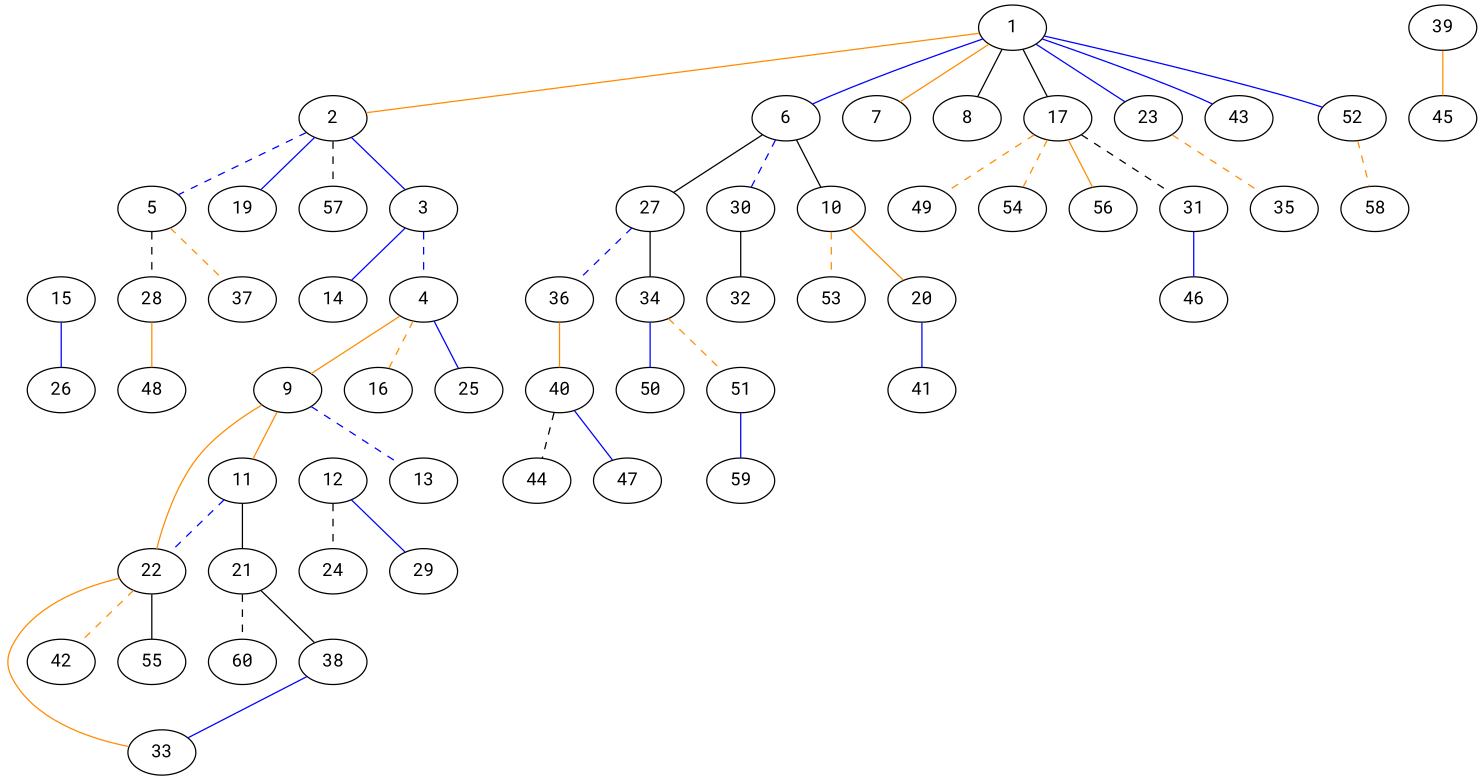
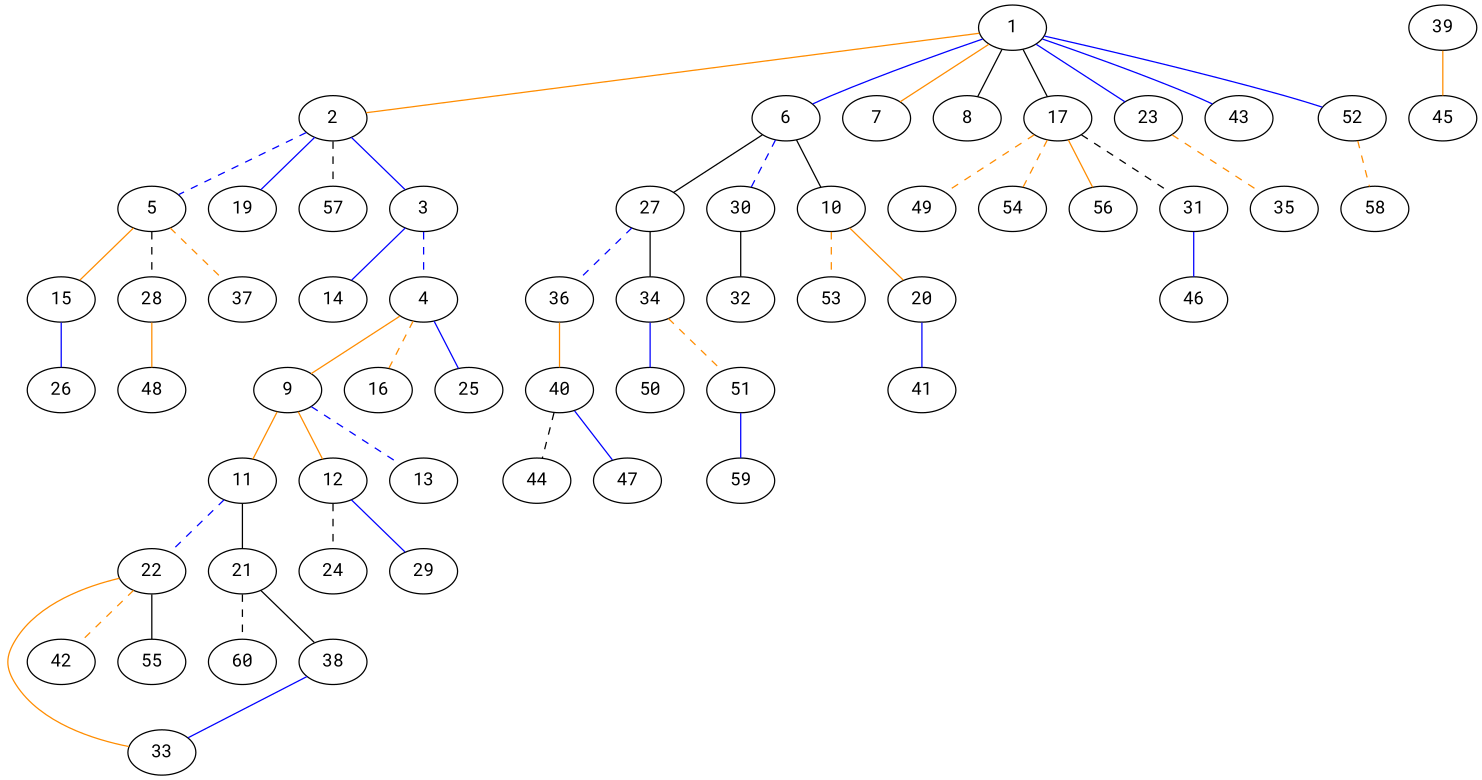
  graph {
    fontname="Roboto Mono"
    node [fontname="Roboto Mono"]
    edge [color=blue fontname="Roboto Mono" style=solid]
    1
    2
    6
    7
    8
    17
    23
    43
    52
    3
    5
    19
    57
    10
    27
    30
    31
    49
    54
    56
    35
    58
    4
    14
    15
    28
    37
    20
    53
    34
    36
    32
    46
    9
    16
    25
    26
    48
    11
    12
    13
    21
    22
    24
    29
    41
    50
    51
    40
    38
    60
    33
    42
    55
    39
    45
    59
    44
    47
    1 -- 2 [color=darkorange]
    1 -- 6
    1 -- 7 [color=darkorange]
    1 -- 8 [color=black]
    1 -- 17 [color=black]
    1 -- 23
    1 -- 43
    1 -- 52
    2 -- 3
    2 -- 5 [style=dashed]
    2 -- 19
    2 -- 57 [color=black style=dashed]
    6 -- 10 [color=black]
    6 -- 27 [color=black]
    6 -- 30 [style=dashed]
    17 -- 31 [color=black style=dashed]
    17 -- 49 [color=darkorange style=dashed]
    17 -- 54 [color=darkorange style=dashed]
    17 -- 56 [color=darkorange]
    23 -- 35 [color=darkorange style=dashed]
    52 -- 58 [color=darkorange style=dashed]
    3 -- 4 [style=dashed]
    3 -- 14
+   5 -- 15 [color=darkorange]
    5 -- 28 [color=black style=dashed]
    5 -- 37 [color=darkorange style=dashed]
    10 -- 20 [color=darkorange]
    10 -- 53 [color=darkorange style=dashed]
    27 -- 34 [color=black]
    27 -- 36 [style=dashed]
    30 -- 32 [color=black]
    31 -- 46
    4 -- 9 [color=darkorange]
    4 -- 16 [color=darkorange style=dashed]
    4 -- 25
    15 -- 26
    28 -- 48 [color=darkorange]
    20 -- 41
    34 -- 50
    34 -- 51 [color=darkorange style=dashed]
    36 -- 40 [color=darkorange]
    9 -- 11 [color=darkorange]
-   9 -- 22 [color=darkorange]
+   9 -- 12 [color=darkorange]
    9 -- 13 [style=dashed]
    11 -- 21 [color=black]
    11 -- 22 [style=dashed]
    12 -- 24 [color=black style=dashed]
    12 -- 29
    21 -- 38 [color=black]
    21 -- 60 [color=black style=dashed]
    22 -- 33 [color=darkorange]
    22 -- 42 [color=darkorange style=dashed]
    22 -- 55 [color=black]
    51 -- 59
    40 -- 44 [color=black style=dashed]
    40 -- 47
    38 -- 33
    39 -- 45 [color=darkorange]
  }
